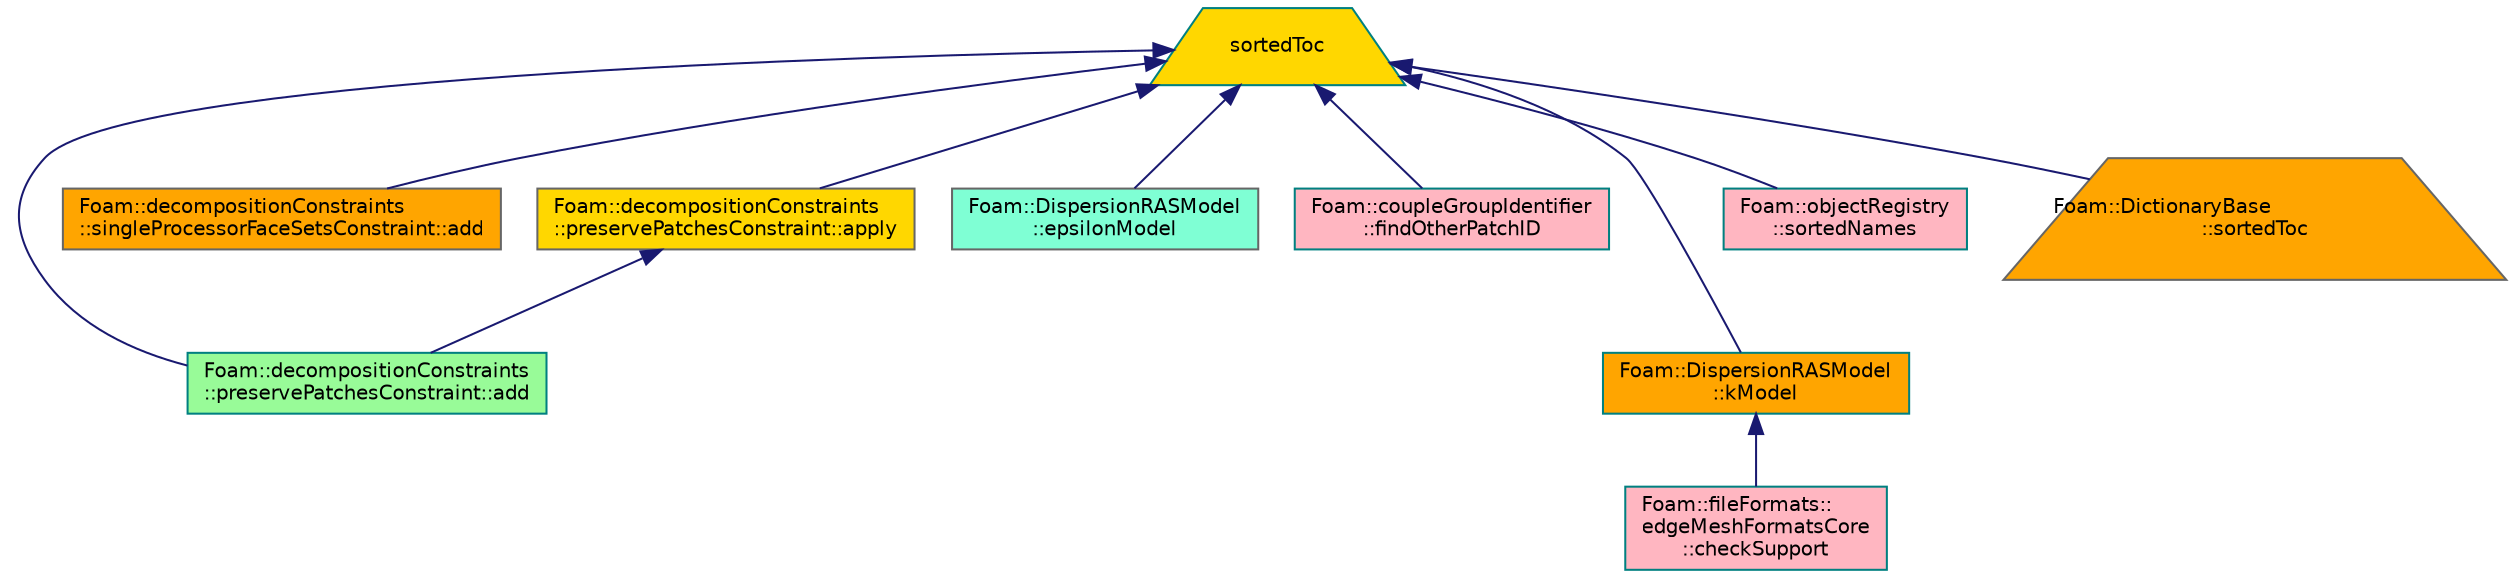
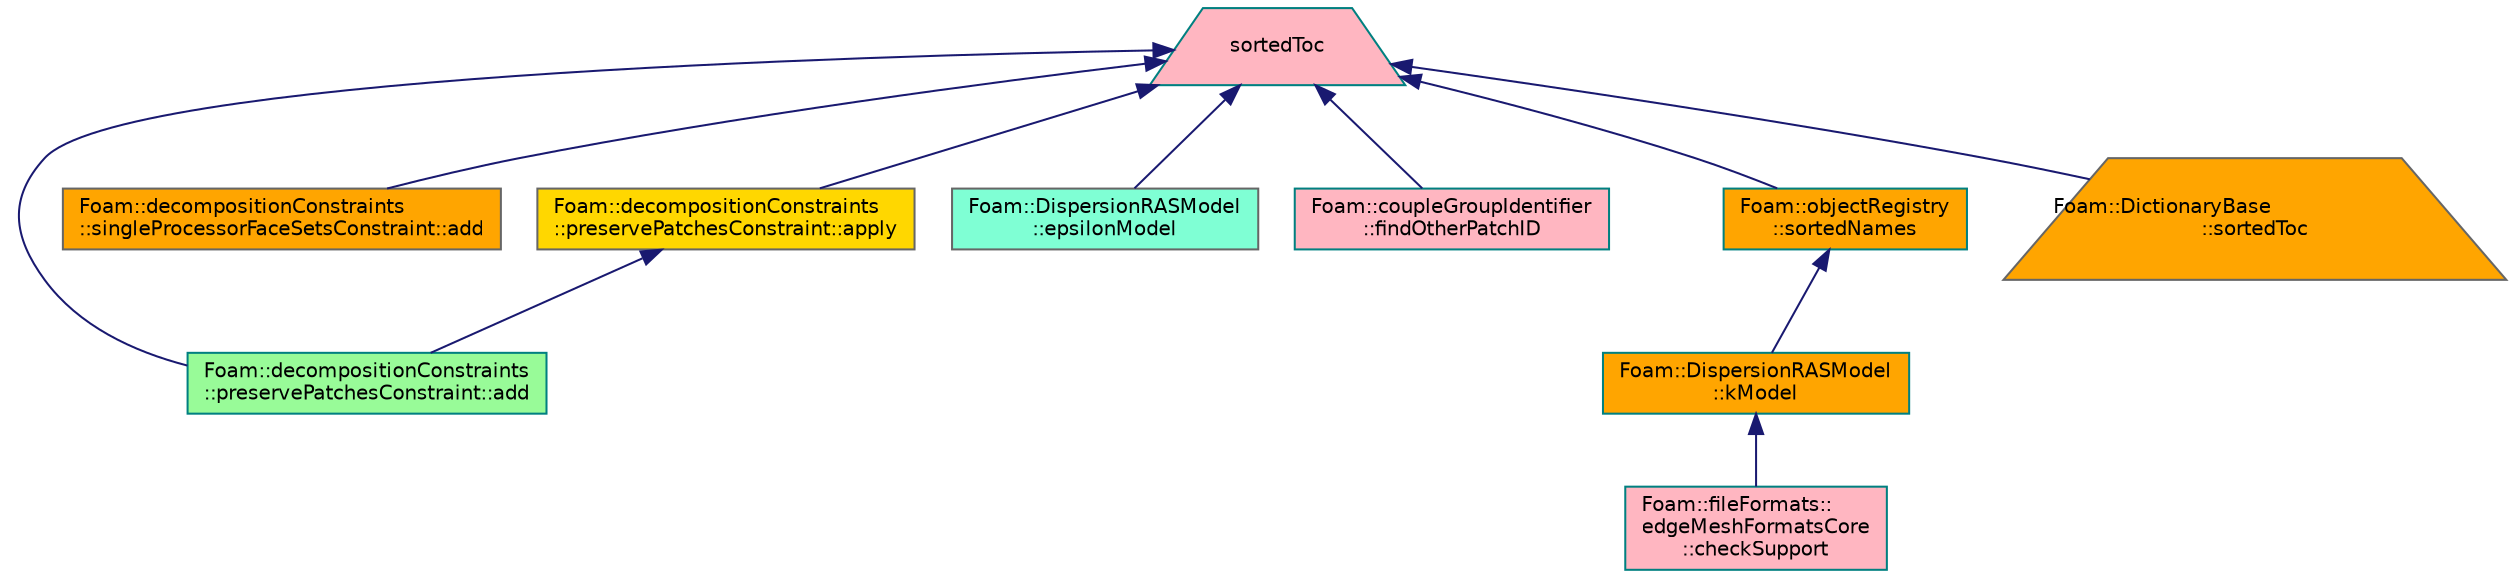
  digraph {
    rankdir=TB
    node [color=teal fillcolor=orange fontname=Helvetica fontsize=10 shape=box style=filled]
    edge [color=midnightblue dir=back fontname=Helvetica fontsize=10 labelfontname=Helvetica labelfontsize=10 style=solid]
-   n1 [fillcolor=gold fontcolor=black height=0.2 label=sortedToc shape=trapezium width=0.4]
+   n1 [fillcolor=lightpink fontcolor=black height=0.2 label=sortedToc shape=trapezium width=0.4]
    n2 [fillcolor=palegreen height=0.2 label="Foam::decompositionConstraints\l::preservePatchesConstraint::add" width=0.4]
    n3 [color=gray40 height=0.2 label="Foam::decompositionConstraints\l::singleProcessorFaceSetsConstraint::add" width=0.4]
    n4 [color=gray40 fillcolor=gold height=0.2 label="Foam::decompositionConstraints\l::preservePatchesConstraint::apply" width=0.4]
    n5 [color=gray40 fillcolor=aquamarine height=0.2 label="Foam::DispersionRASModel\l::epsilonModel" width=0.4]
    n6 [fillcolor=lightpink height=0.2 label="Foam::coupleGroupIdentifier\l::findOtherPatchID" width=0.4]
    n7 [height=0.2 label="Foam::DispersionRASModel\l::kModel" width=0.4]
-   n8 [fillcolor=lightpink height=0.2 label="Foam::objectRegistry\l::sortedNames" width=0.4]
+   n8 [height=0.2 label="Foam::objectRegistry\l::sortedNames" width=0.4]
    n9 [color=gray40 height=0.2 label="Foam::DictionaryBase\l::sortedToc" shape=trapezium width=0.4]
    n10 [fillcolor=lightpink height=0.2 label="Foam::fileFormats::\ledgeMeshFormatsCore\l::checkSupport" width=0.4]
    n1 -> n2
    n1 -> n3
    n1 -> n4
    n1 -> n5
    n1 -> n6
-   n1 -> n7
+   n8 -> n7
    n1 -> n8
    n1 -> n9
    n4 -> n2
    n7 -> n10
  }
